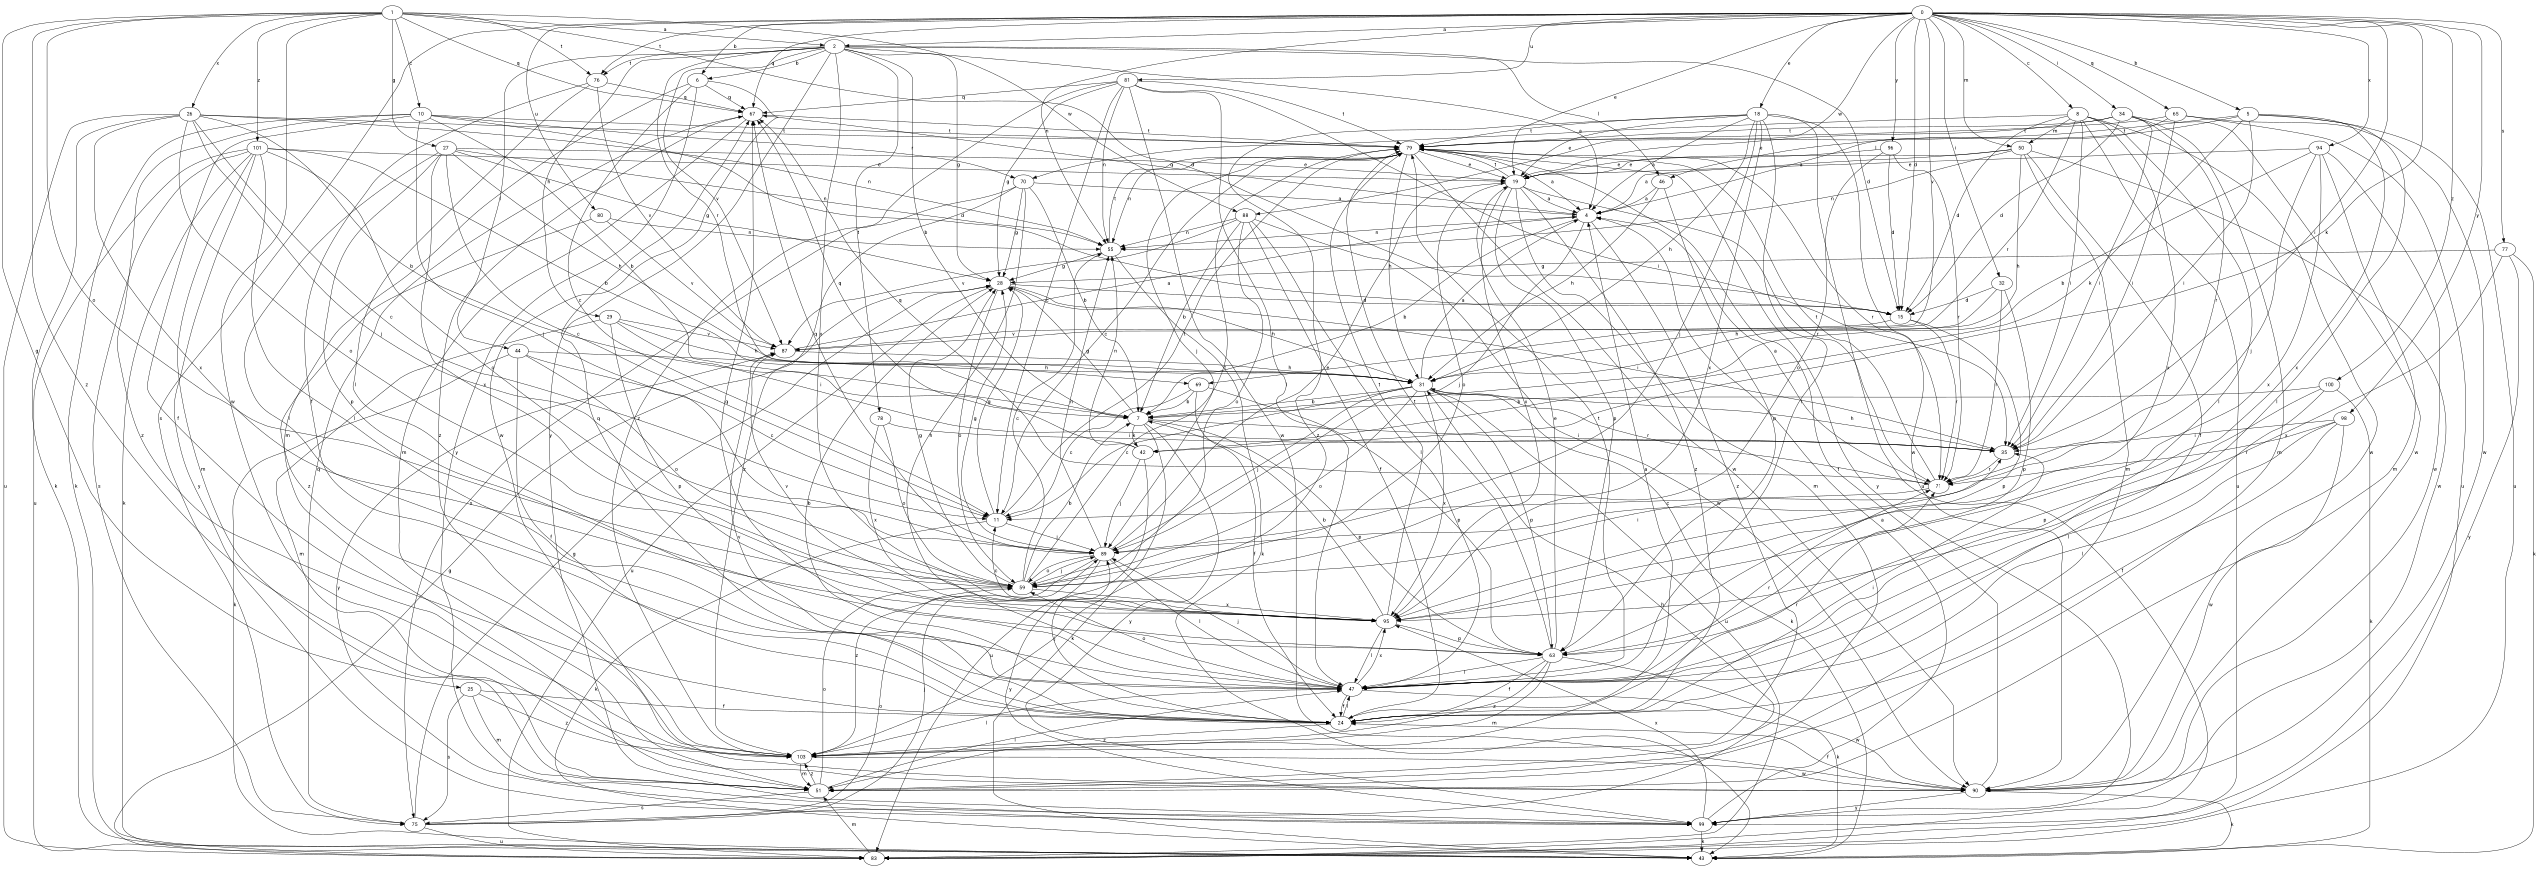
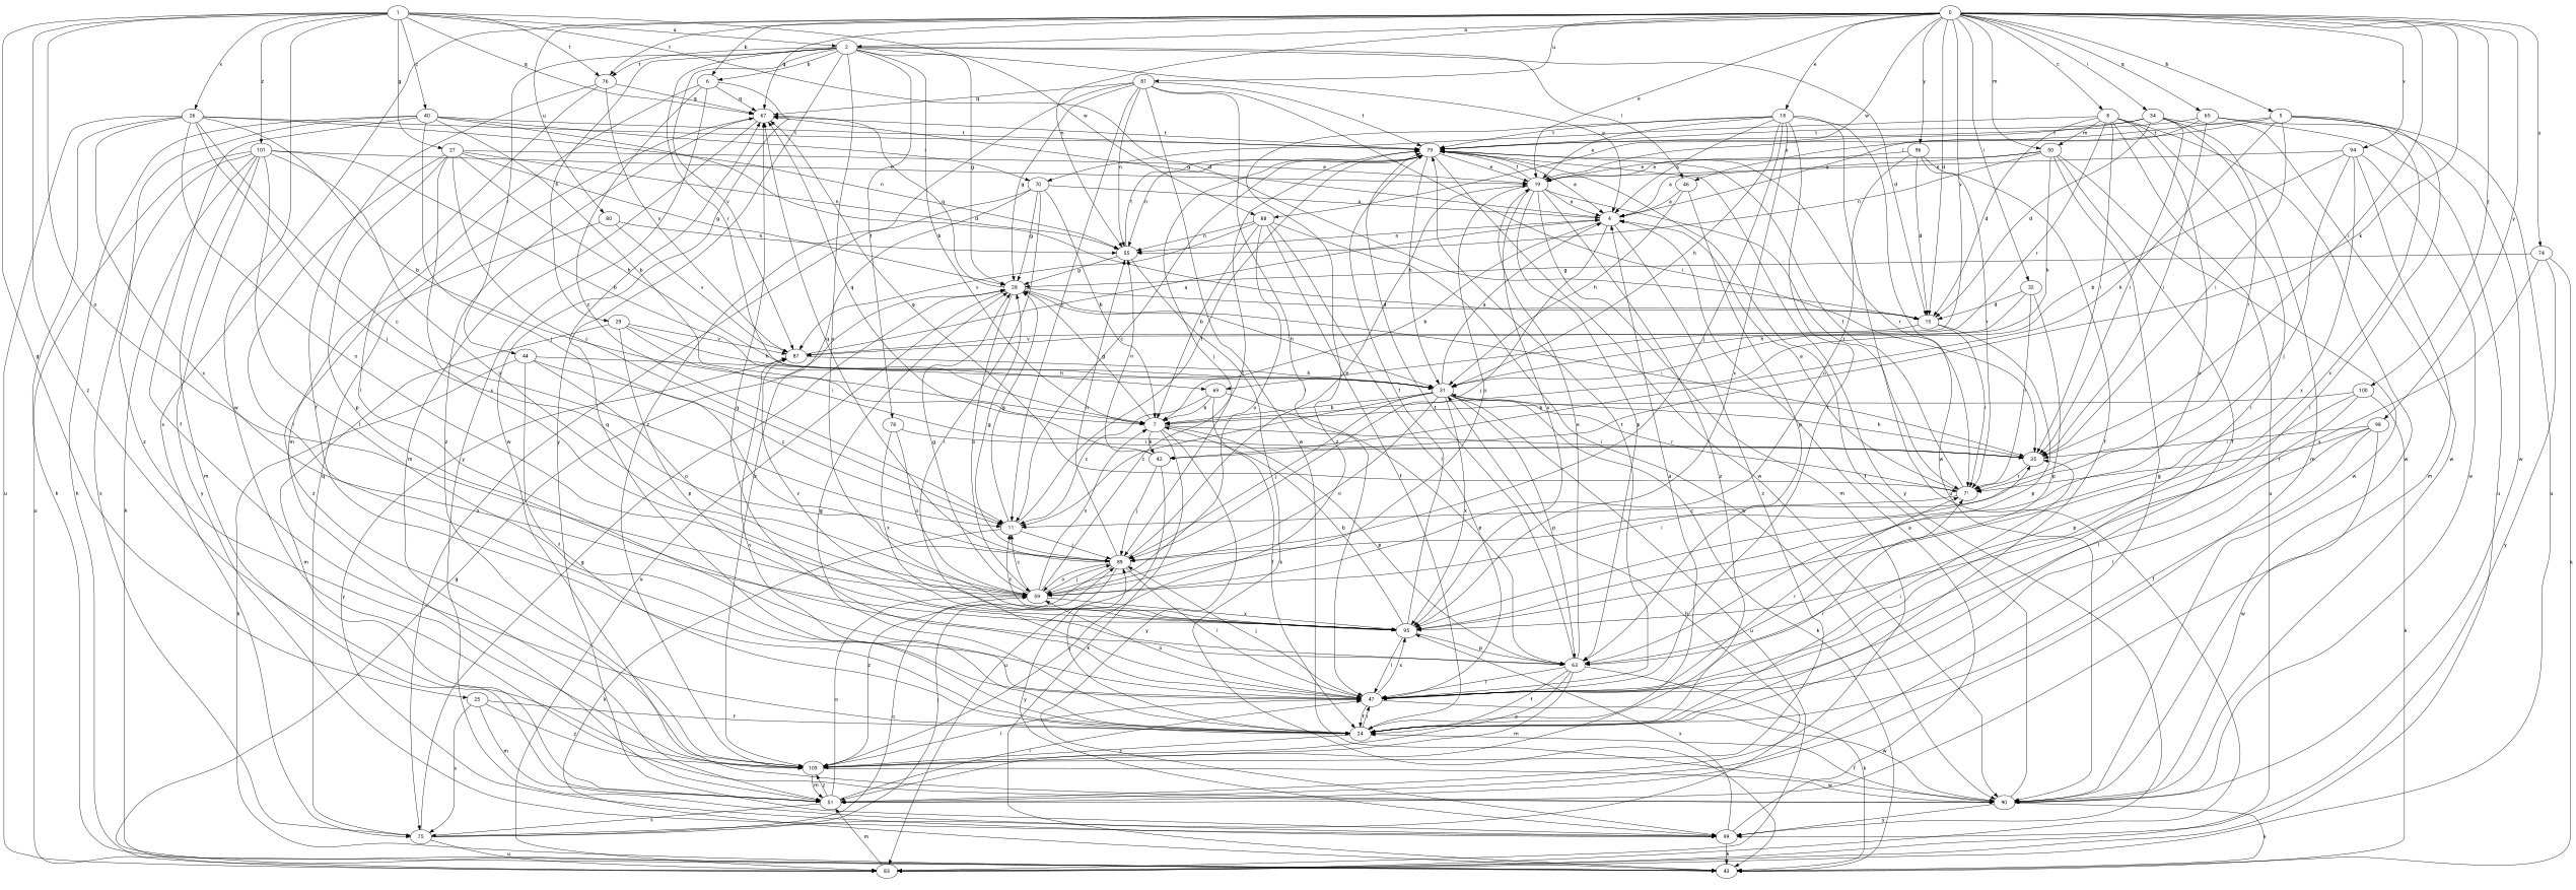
  strict digraph {
    fontname=Roboto
    node [fontname=Roboto]
    edge [fontname=Roboto]
    0
    2
    5
    6
    8
    15
    18
    19
    32
    34
    35
    42
    50
    55
    65
    67
-   74 [label=77]
+   74
    75
    76
    80
    81
    87
    88
    94
    96
    98
    100
    4
    7
    28
    29
    44
    46
    69
    78
    95
    99
    47
    79
    83
    90
    11
    51
    70
    63
    71
    103
    n48 [label=89]
    31
    59
    24
    43
    1
-   10
+   10 [label=40]
    25
    26
    27
    101
    0 -> 2 [label=a]
    0 -> 5 [label=b]
    0 -> 6 [label=b]
    0 -> 8 [label=c]
    0 -> 15 [label=d]
    0 -> 18 [label=e]
    0 -> 19 [label=e]
    0 -> 32 [label=i]
    0 -> 34 [label=i]
    0 -> 35 [label=i]
    0 -> 42 [label=k]
    0 -> 50 [label=m]
    0 -> 55 [label=n]
    0 -> 65 [label=q]
    0 -> 67 [label=q]
    0 -> 74 [label=s]
    0 -> 75 [label=s]
    0 -> 76 [label=t]
    0 -> 80 [label=u]
    0 -> 81 [label=u]
    0 -> 87 [label=v]
    0 -> 88 [label=w]
    0 -> 94 [label=x]
    0 -> 96 [label=y]
    0 -> 98 [label=y]
    0 -> 100 [label=z]
    2 -> 6 [label=b]
    2 -> 15 [label=d]
    2 -> 76 [label=t]
    2 -> 87 [label=v]
    2 -> 4 [label=a]
    2 -> 7 [label=b]
    2 -> 28 [label=g]
    2 -> 29 [label=h]
    2 -> 44 [label=l]
    2 -> 46 [label=l]
    2 -> 69 [label=r]
    2 -> 78 [label=t]
    2 -> 95 [label=x]
    2 -> 99 [label=y]
    5 -> 35 [label=i]
    5 -> 42 [label=k]
    5 -> 46 [label=l]
    5 -> 95 [label=x]
    5 -> 47 [label=l]
    5 -> 79 [label=t]
    5 -> 83 [label=u]
    6 -> 67 [label=q]
    6 -> 99 [label=y]
    6 -> 90 [label=w]
    6 -> 11 [label=c]
    6 -> 51 [label=m]
    8 -> 15 [label=d]
    8 -> 35 [label=i]
    8 -> 50 [label=m]
    8 -> 69 [label=r]
    8 -> 95 [label=x]
    8 -> 47 [label=l]
    8 -> 83 [label=u]
    8 -> 90 [label=w]
    8 -> 70 [label=r]
    15 -> 87 [label=v]
    15 -> 63 [label=p]
    15 -> 71 [label=r]
    18 -> 19 [label=e]
    18 -> 4 [label=a]
    18 -> 95 [label=x]
    18 -> 47 [label=l]
    18 -> 79 [label=t]
    18 -> 83 [label=u]
    18 -> 90 [label=w]
    18 -> 103 [label=z]
    18 -> n48 [label=j]
    18 -> 31 [label=h]
    19 -> 4 [label=a]
    19 -> 95 [label=x]
    19 -> 79 [label=t]
    19 -> 51 [label=m]
    19 -> 63 [label=p]
    19 -> 71 [label=r]
    19 -> 103 [label=z]
    19 -> 59 [label=o]
    32 -> 15 [label=d]
    32 -> 63 [label=p]
    32 -> 71 [label=r]
    32 -> 31 [label=h]
    34 -> 15 [label=d]
    34 -> 19 [label=e]
    34 -> 35 [label=i]
    34 -> 79 [label=t]
    34 -> 90 [label=w]
    34 -> 51 [label=m]
    34 -> 71 [label=r]
    35 -> 71 [label=r]
    35 -> 31 [label=h]
    42 -> 55 [label=n]
    42 -> 67 [label=q]
    42 -> 83 [label=u]
    42 -> n48 [label=j]
    50 -> 19 [label=e]
    50 -> 55 [label=n]
    50 -> 4 [label=a]
-   50 -> 99 [label=w]
-   50 -> 51 [label=m]
+   50 -> 90 [label=w]
+   50 -> 51 [label=g]
    50 -> 31 [label=h]
    50 -> 24 [label=f]
    55 -> 28 [label=g]
    55 -> 79 [label=t]
    55 -> 43 [label=k]
    65 -> 35 [label=i]
    65 -> 4 [label=a]
    65 -> 79 [label=t]
    65 -> 83 [label=u]
    65 -> 90 [label=w]
    67 -> 79 [label=t]
    67 -> 51 [label=m]
    67 -> 103 [label=z]
    74 -> 28 [label=g]
    74 -> 95 [label=x]
    74 -> 99 [label=y]
    74 -> 43 [label=k]
    75 -> 67 [label=q]
    75 -> 28 [label=g]
    75 -> 83 [label=u]
    75 -> n48 [label=j]
    75 -> 31 [label=h]
    75 -> 59 [label=o]
    76 -> 67 [label=q]
    76 -> 87 [label=v]
    76 -> 47 [label=l]
    76 -> 24 [label=f]
    80 -> 55 [label=n]
    80 -> 87 [label=v]
    80 -> 103 [label=z]
    81 -> 35 [label=i]
    81 -> 55 [label=n]
    81 -> 67 [label=q]
    81 -> 28 [label=g]
    81 -> 47 [label=l]
    81 -> 79 [label=t]
    81 -> 90 [label=w]
    81 -> 11 [label=c]
    81 -> 103 [label=z]
    87 -> 4 [label=a]
    87 -> 99 [label=y]
    87 -> 31 [label=h]
    88 -> 55 [label=n]
    88 -> 87 [label=v]
    88 -> 7 [label=b]
    88 -> 47 [label=l]
    88 -> 90 [label=w]
    88 -> 59 [label=o]
    88 -> 24 [label=f]
    94 -> 19 [label=e]
    94 -> 7 [label=b]
    94 -> 95 [label=x]
    94 -> 90 [label=w]
    94 -> 51 [label=m]
    94 -> n48 [label=j]
    96 -> 15 [label=d]
    96 -> 19 [label=e]
    96 -> 71 [label=r]
    96 -> 59 [label=o]
+   96 -> 24 [label=f]
    98 -> 35 [label=i]
    98 -> 47 [label=l]
    98 -> 90 [label=w]
    98 -> 71 [label=r]
    98 -> 24 [label=f]
    100 -> 7 [label=b]
    100 -> 47 [label=l]
    100 -> 63 [label=p]
    100 -> 43 [label=k]
    4 -> 55 [label=n]
    4 -> 67 [label=q]
    4 -> 7 [label=b]
    4 -> 103 [label=z]
    4 -> n48 [label=j]
    7 -> 35 [label=i]
    7 -> 42 [label=k]
    7 -> 28 [label=g]
    7 -> 99 [label=y]
    7 -> 63 [label=p]
    7 -> 43 [label=k]
    28 -> 15 [label=d]
    28 -> 35 [label=i]
+   28 -> 67 [label=q]
    28 -> 83 [label=u]
    28 -> 31 [label=h]
    28 -> 59 [label=o]
    29 -> 35 [label=i]
    29 -> 87 [label=v]
    29 -> 51 [label=m]
    29 -> 63 [label=p]
    29 -> 31 [label=h]
    44 -> 11 [label=c]
    44 -> 31 [label=h]
    44 -> 59 [label=o]
    44 -> 24 [label=f]
    44 -> 43 [label=k]
    46 -> 4 [label=a]
    46 -> 63 [label=p]
    46 -> 31 [label=h]
    69 -> 7 [label=b]
    69 -> 11 [label=c]
    69 -> 63 [label=p]
    69 -> 24 [label=f]
    78 -> 35 [label=i]
    78 -> 95 [label=x]
    78 -> 59 [label=o]
    95 -> 87 [label=v]
    95 -> 7 [label=b]
    95 -> 47 [label=l]
    95 -> 79 [label=t]
    95 -> 11 [label=c]
    95 -> 63 [label=p]
    99 -> 4 [label=a]
    99 -> 95 [label=x]
    99 -> 43 [label=k]
    47 -> 67 [label=q]
    47 -> 95 [label=x]
    47 -> 79 [label=t]
    47 -> 90 [label=w]
    47 -> 71 [label=r]
    47 -> n48 [label=j]
    47 -> 59 [label=o]
    47 -> 24 [label=f]
    79 -> 19 [label=e]
    79 -> 55 [label=n]
    79 -> 4 [label=a]
    79 -> 99 [label=y]
    79 -> 90 [label=w]
    79 -> 11 [label=c]
    79 -> 71 [label=r]
    79 -> n48 [label=j]
    79 -> 31 [label=h]
    83 -> 28 [label=g]
    83 -> 51 [label=m]
    90 -> 99 [label=y]
    90 -> 79 [label=t]
    90 -> 24 [label=f]
    90 -> 43 [label=k]
    11 -> 28 [label=g]
    11 -> 79 [label=t]
    11 -> n48 [label=j]
    11 -> 43 [label=k]
    51 -> 75 [label=s]
    51 -> 47 [label=l]
    51 -> 103 [label=z]
    51 -> 59 [label=o]
    70 -> 75 [label=s]
    70 -> 4 [label=a]
    70 -> 7 [label=b]
    70 -> 28 [label=g]
-   70 -> 47 [label=h]
+   70 -> 47 [label=l]
    70 -> 103 [label=z]
    63 -> 19 [label=e]
    63 -> 47 [label=l]
    63 -> 79 [label=t]
    63 -> 51 [label=m]
    63 -> 103 [label=z]
    63 -> 24 [label=f]
    63 -> 43 [label=k]
    71 -> 67 [label=q]
    71 -> 4 [label=a]
    71 -> 79 [label=t]
    71 -> 11 [label=c]
    103 -> 47 [label=l]
    103 -> 90 [label=w]
    103 -> 51 [label=m]
    n48 -> 19 [label=e]
    n48 -> 55 [label=n]
    n48 -> 67 [label=q]
    n48 -> 28 [label=g]
    n48 -> 99 [label=y]
    n48 -> 47 [label=l]
    n48 -> 103 [label=z]
    n48 -> 59 [label=o]
    31 -> 4 [label=a]
    31 -> 7 [label=b]
    31 -> 95 [label=x]
    31 -> 83 [label=u]
    31 -> 11 [label=c]
    31 -> 63 [label=p]
    31 -> 71 [label=r]
    31 -> n48 [label=j]
    31 -> 59 [label=o]
    31 -> 43 [label=k]
    59 -> 35 [label=i]
-   59 -> 7 [label=b]
+   59 -> 7 [label=x]
    59 -> 28 [label=g]
    59 -> 95 [label=x]
    59 -> 79 [label=t]
-   59 -> 55 [label=c]
+   59 -> 11 [label=c]
    59 -> n48 [label=j]
    24 -> 35 [label=i]
    24 -> 67 [label=q]
    24 -> 87 [label=v]
    24 -> 4 [label=a]
-   24 -> 28 [label=b]
+   24 -> 28 [label=g]
    24 -> 47 [label=l]
    24 -> 71 [label=r]
    24 -> 103 [label=z]
    24 -> n48 [label=j]
    1 -> 2 [label=a]
    1 -> 15 [label=d]
    1 -> 67 [label=q]
    1 -> 76 [label=t]
    1 -> 88 [label=w]
    1 -> 90 [label=w]
    1 -> 103 [label=z]
    1 -> 59 [label=o]
    1 -> 10 [label=c]
    1 -> 25 [label=g]
    1 -> 26 [label=x]
    1 -> 27 [label=g]
    1 -> 101 [label=z]
    10 -> 15 [label=d]
    10 -> 7 [label=b]
    10 -> 79 [label=t]
    10 -> 70 [label=r]
    10 -> 103 [label=z]
    10 -> n48 [label=j]
    10 -> 24 [label=f]
    10 -> 43 [label=k]
    25 -> 75 [label=s]
    25 -> 51 [label=m]
    25 -> 103 [label=z]
    25 -> 24 [label=f]
    26 -> 55 [label=n]
    26 -> 7 [label=b]
    26 -> 95 [label=x]
    26 -> 79 [label=t]
    26 -> 83 [label=u]
    26 -> 11 [label=c]
    26 -> n48 [label=j]
    26 -> 59 [label=o]
    26 -> 43 [label=k]
    27 -> 19 [label=e]
    27 -> 55 [label=n]
    27 -> 28 [label=g]
    27 -> 95 [label=x]
    27 -> 47 [label=l]
    27 -> 11 [label=c]
    27 -> 63 [label=p]
    27 -> 31 [label=h]
    101 -> 19 [label=e]
    101 -> 75 [label=s]
    101 -> 7 [label=b]
    101 -> 99 [label=y]
    101 -> 47 [label=l]
    101 -> 83 [label=u]
    101 -> 51 [label=m]
    101 -> 59 [label=o]
    101 -> 43 [label=k]
  }
